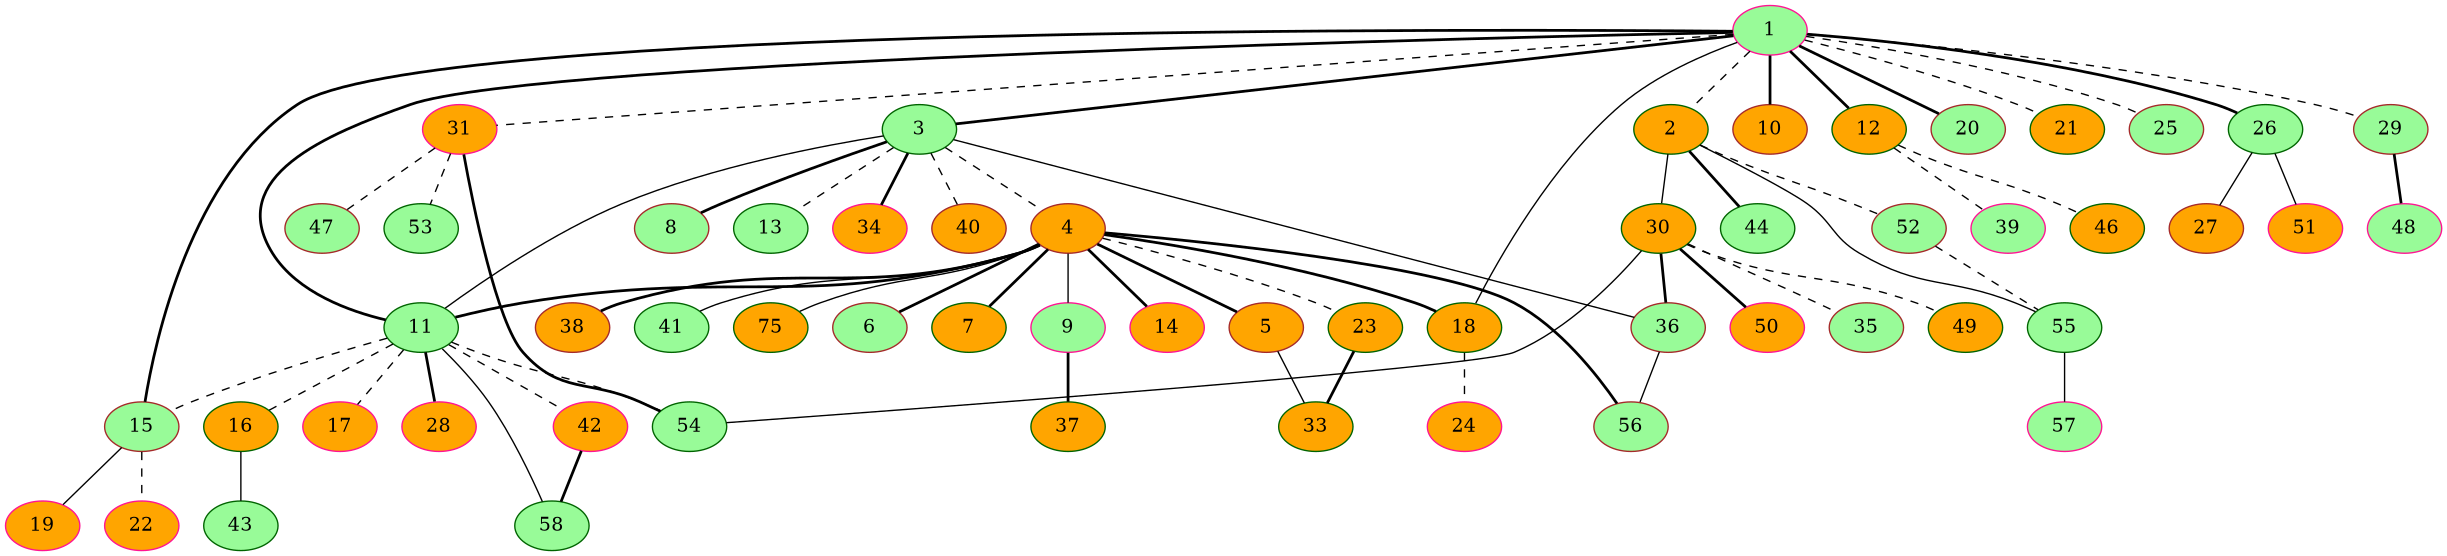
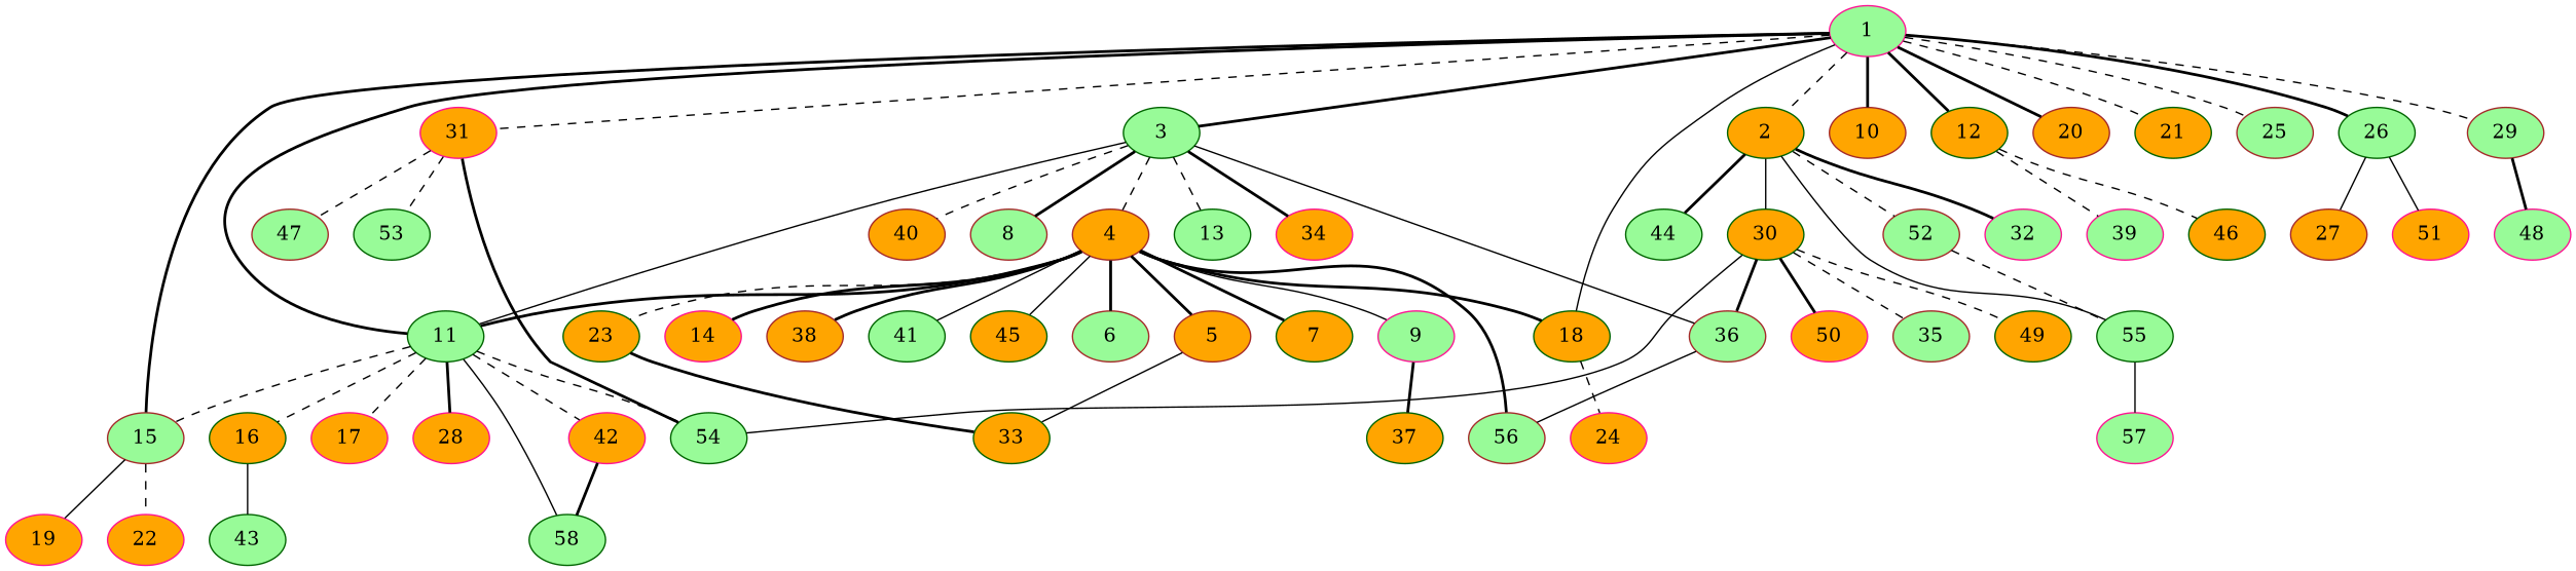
  graph {
    node [color=darkgreen fillcolor=orange style=filled]
    edge [style=bold]
    1 [color=deeppink fillcolor=palegreen]
    2
    3 [fillcolor=palegreen]
    10 [color=brown]
    11 [fillcolor=palegreen]
    12
    15 [color=brown fillcolor=palegreen]
    18
-   20 [color=brown fillcolor=palegreen]
+   20 [color=brown]
    21
    25 [color=brown fillcolor=palegreen]
    26 [fillcolor=palegreen]
    29 [color=brown fillcolor=palegreen]
    31 [color=deeppink]
    30
+   32 [color=deeppink fillcolor=palegreen]
    44 [fillcolor=palegreen]
    52 [color=brown fillcolor=palegreen]
    55 [fillcolor=palegreen]
    4 [color=brown]
    8 [color=brown fillcolor=palegreen]
    13 [fillcolor=palegreen]
    34 [color=deeppink]
    36 [color=brown fillcolor=palegreen]
    40 [color=brown]
    16
    17 [color=deeppink]
    28 [color=deeppink]
    42 [color=deeppink]
    54 [fillcolor=palegreen]
    58 [fillcolor=palegreen]
    39 [color=deeppink fillcolor=palegreen]
    46
    19 [color=deeppink]
    22 [color=deeppink]
    24 [color=deeppink]
    27 [color=brown]
    51 [color=deeppink]
    48 [color=deeppink fillcolor=palegreen]
    47 [color=brown fillcolor=palegreen]
    53 [fillcolor=palegreen]
    35 [color=brown fillcolor=palegreen]
    49
    50 [color=deeppink]
    57 [color=deeppink fillcolor=palegreen]
    5 [color=brown]
    6 [color=brown fillcolor=palegreen]
    7
    9 [color=deeppink fillcolor=palegreen]
    14 [color=deeppink]
    23
    38 [color=brown]
    41 [fillcolor=palegreen]
-   45 [label=75]
+   45
    56 [color=brown fillcolor=palegreen]
    33
    37
    43 [fillcolor=palegreen]
    1 -- 2 [style=dashed]
    1 -- 3
    1 -- 10
    1 -- 11
    1 -- 12
    1 -- 15
    1 -- 18 [style=solid]
    1 -- 20
    1 -- 21 [style=dashed]
    1 -- 25 [style=dashed]
    1 -- 26
    1 -- 29 [style=dashed]
    1 -- 31 [style=dashed]
    2 -- 30 [style=solid]
+   2 -- 32
    2 -- 44
    2 -- 52 [style=dashed]
    2 -- 55 [style=solid]
    3 -- 11 [style=solid]
    3 -- 4 [style=dashed]
    3 -- 8
    3 -- 13 [style=dashed]
    3 -- 34
    3 -- 36 [style=solid]
    3 -- 40 [style=dashed]
    11 -- 15 [style=dashed]
    11 -- 16 [style=dashed]
    11 -- 17 [style=dashed]
    11 -- 28
    11 -- 42 [style=dashed]
    11 -- 54 [style=dashed]
    11 -- 58 [style=solid]
    12 -- 39 [style=dashed]
    12 -- 46 [style=dashed]
    15 -- 19 [style=solid]
    15 -- 22 [style=dashed]
    18 -- 24 [style=dashed]
    26 -- 27 [style=solid]
    26 -- 51 [style=solid]
    29 -- 48
    31 -- 54
    31 -- 47 [style=dashed]
    31 -- 53 [style=dashed]
    30 -- 36
    30 -- 54 [style=solid]
    30 -- 35 [style=dashed]
    30 -- 49 [style=dashed]
    30 -- 50
    52 -- 55 [style=dashed]
    55 -- 57 [style=solid]
    4 -- 11
    4 -- 18
    4 -- 5
    4 -- 6
    4 -- 7
    4 -- 9 [style=solid]
    4 -- 14
    4 -- 23 [style=dashed]
    4 -- 38
    4 -- 41 [style=solid]
    4 -- 45 [style=solid]
    4 -- 56
    36 -- 56 [style=solid]
    16 -- 43 [style=solid]
    42 -- 58
    5 -- 33 [style=solid]
    9 -- 37
    23 -- 33
  }
